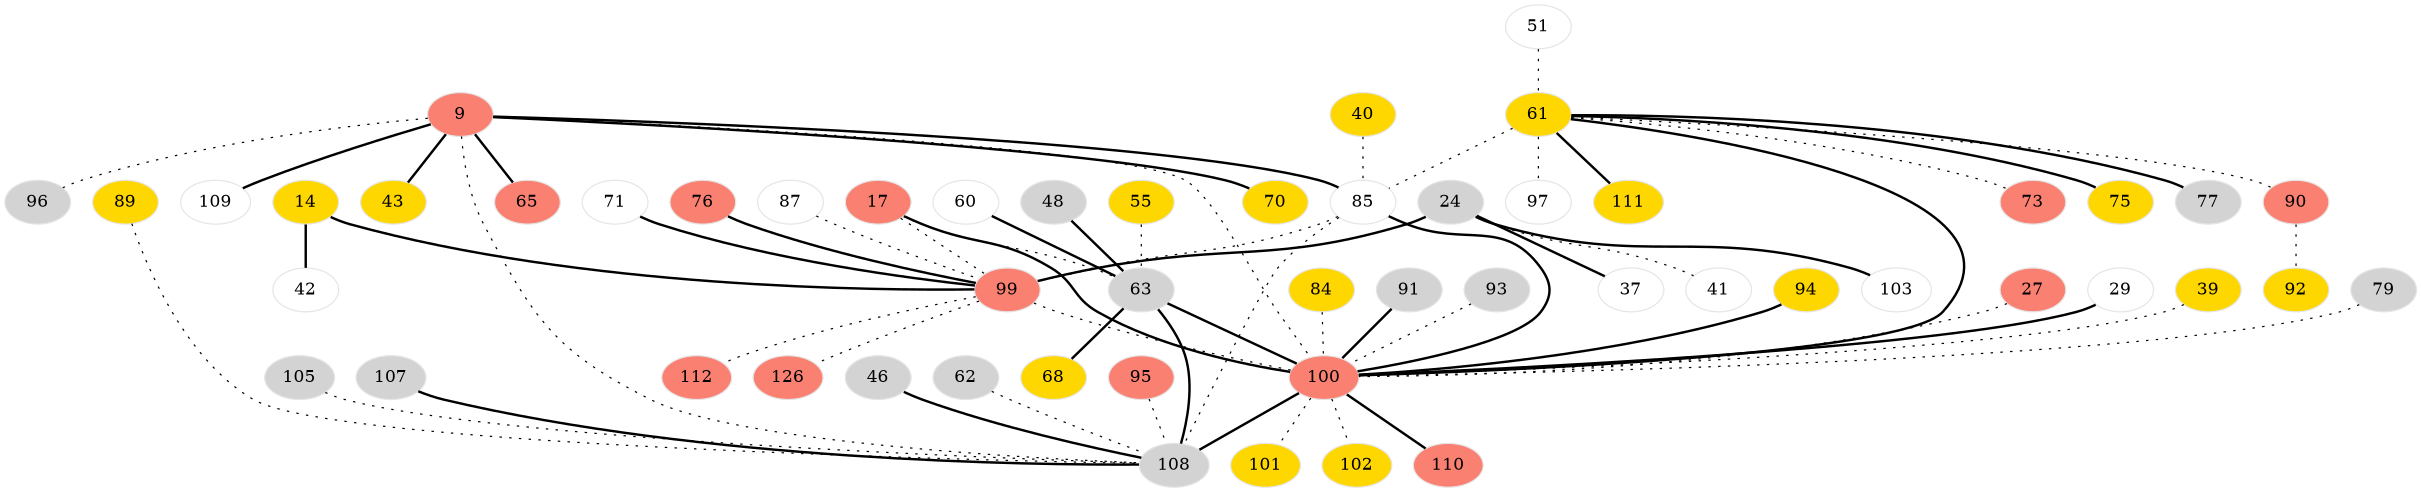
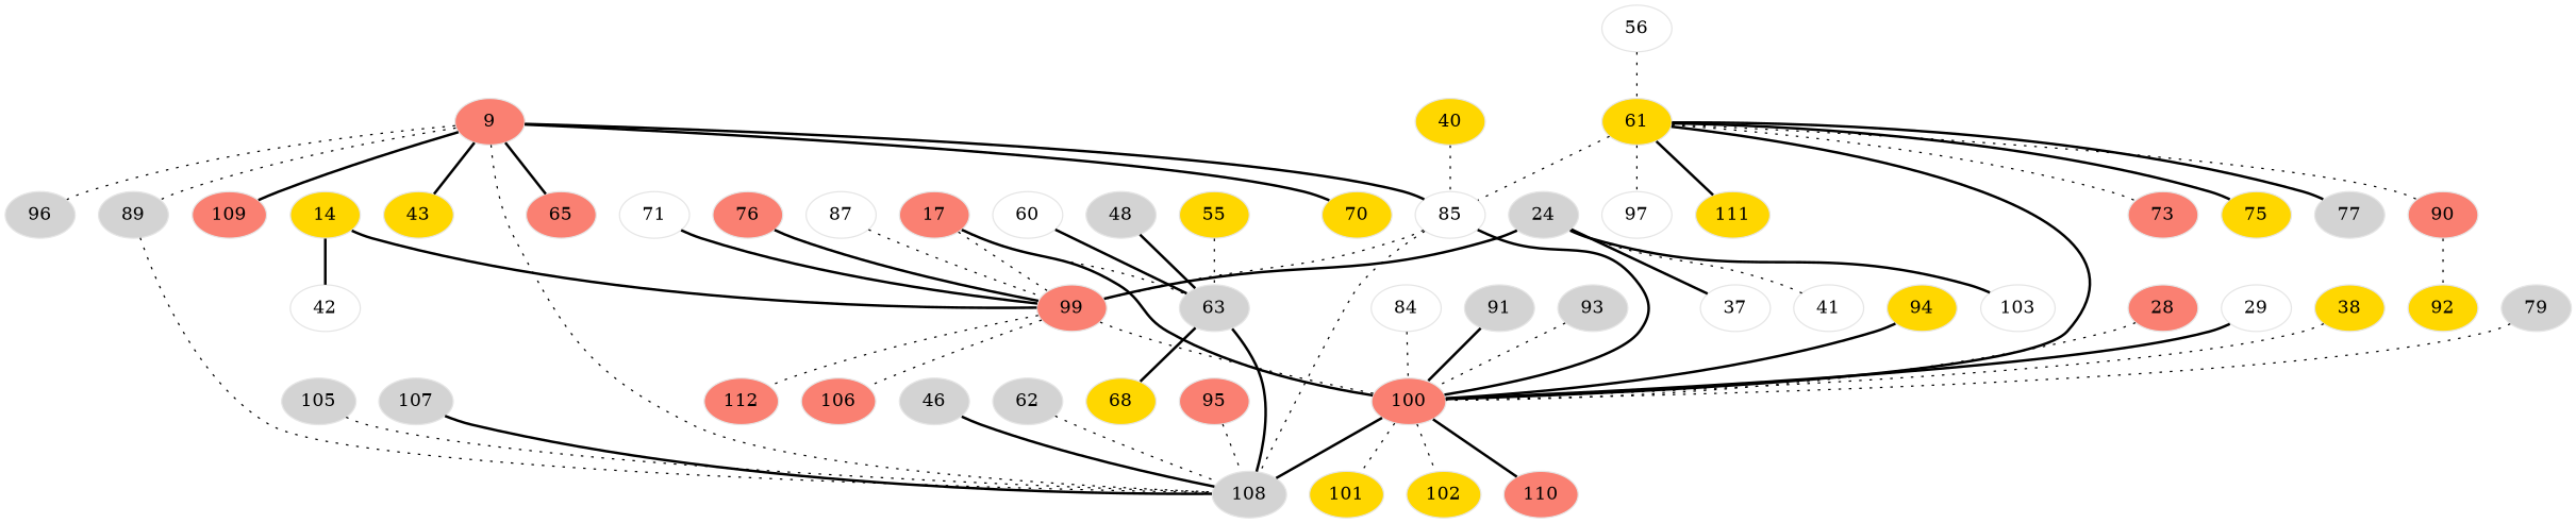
  graph {
    node [color=gray90 fillcolor=gold style=filled]
    edge [style=dotted]
    9 [fillcolor=salmon super="+7"]
    43
    65 [fillcolor=salmon]
    70
    85 [fillcolor=white super="+53+5"]
    96 [fillcolor=lightgrey super="+57"]
    100 [fillcolor=salmon super="+78+80+83+67"]
    108 [fillcolor=lightgrey super="+104+12+66"]
-   109 [fillcolor=white]
+   109 [fillcolor=salmon]
    99 [fillcolor=salmon super="+64+86"]
    101 [super="+82"]
    102 [super="+69+98"]
    110 [fillcolor=salmon]
    14 [super="+13"]
    42 [fillcolor=white]
-   106 [fillcolor=salmon label=126]
+   106 [fillcolor=salmon]
    112 [fillcolor=salmon super="+47"]
    17 [fillcolor=salmon super="+16"]
    63 [fillcolor=lightgrey super="+50+20"]
    68 [super="+45"]
    24 [fillcolor=lightgrey super="+23"]
    37 [fillcolor=white]
    41 [fillcolor=white]
    103 [fillcolor=white]
-   28 [fillcolor=salmon label=27]
+   28 [fillcolor=salmon]
    29 [fillcolor=white]
-   39
+   39 [label=38]
    40
    46 [fillcolor=lightgrey]
    48 [fillcolor=lightgrey]
    55
    61 [super="+4+26+31+44"]
    73 [fillcolor=salmon super="+30"]
    75
    77 [fillcolor=lightgrey]
    90 [fillcolor=salmon]
    97 [fillcolor=white]
    111
-   56 [fillcolor=white label=51]
+   56 [fillcolor=white]
    60 [fillcolor=white]
    92
    62 [fillcolor=lightgrey]
    71 [fillcolor=white]
    76 [fillcolor=salmon]
    79 [fillcolor=lightgrey]
-   84
+   84 [fillcolor=white]
    87 [fillcolor=white]
-   89
+   89 [fillcolor=lightgrey]
    91 [fillcolor=lightgrey]
    93 [fillcolor=lightgrey super="+59"]
    94 [super="+81"]
    95 [fillcolor=salmon]
    105 [fillcolor=lightgrey super="+36+38"]
    107 [fillcolor=lightgrey]
    9 -- 43 [style=bold]
    9 -- 65 [style=bold]
    9 -- 70 [style=bold]
    9 -- 85 [style=bold]
    9 -- 96
-   9 -- 100 [weight=7]
+   9 -- 89 [weight=7]
    9 -- 108
    9 -- 109 [style=bold]
    85 -- 100 [style=bold]
    85 -- 108 [weight=3]
    85 -- 99
    100 -- 108 [style=bold weight=3]
    100 -- 101
    100 -- 102
    100 -- 110 [style=bold]
    99 -- 100 [weight=3]
    99 -- 106
    99 -- 112
    14 -- 99 [style=bold]
    14 -- 42 [style=bold]
    17 -- 100 [style=bold weight=2]
    17 -- 99
    17 -- 63 [weight=4]
-   63 -- 100 [style=bold weight=3]
    63 -- 108 [style=bold weight=2]
    63 -- 68 [style=bold]
    24 -- 99 [style=bold weight=6]
    24 -- 37 [style=bold]
    24 -- 41
    24 -- 103 [style=bold]
    28 -- 100
    29 -- 100 [style=bold]
    39 -- 100
    40 -- 85
    46 -- 108 [style=bold]
    48 -- 63 [style=bold]
    55 -- 63
    61 -- 85 [weight=7]
    61 -- 100 [style=bold weight=2]
    61 -- 73
    61 -- 75 [style=bold]
    61 -- 77 [style=bold]
    61 -- 90
    61 -- 97
    61 -- 111 [style=bold]
    90 -- 92
    56 -- 61
    60 -- 63 [style=bold]
    62 -- 108
    71 -- 99 [style=bold]
    76 -- 99 [style=bold]
    79 -- 100
    84 -- 100
    87 -- 99
    89 -- 108
    91 -- 100 [style=bold]
    93 -- 100
    94 -- 100 [style=bold]
    95 -- 108
    105 -- 108
    107 -- 108 [style=bold]
  }
